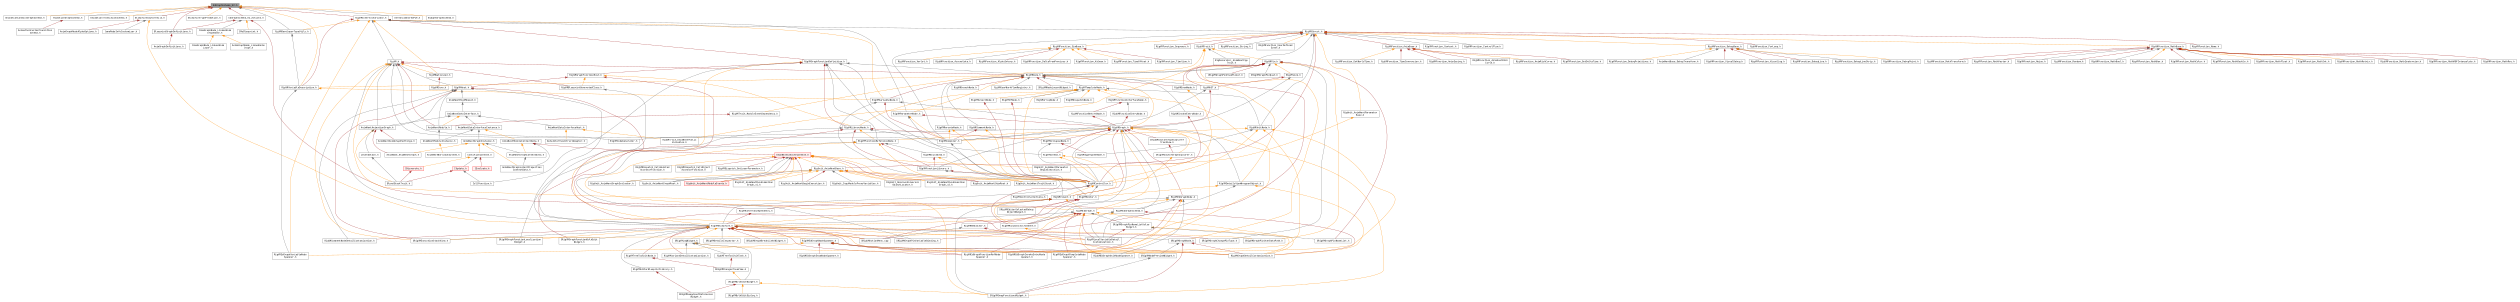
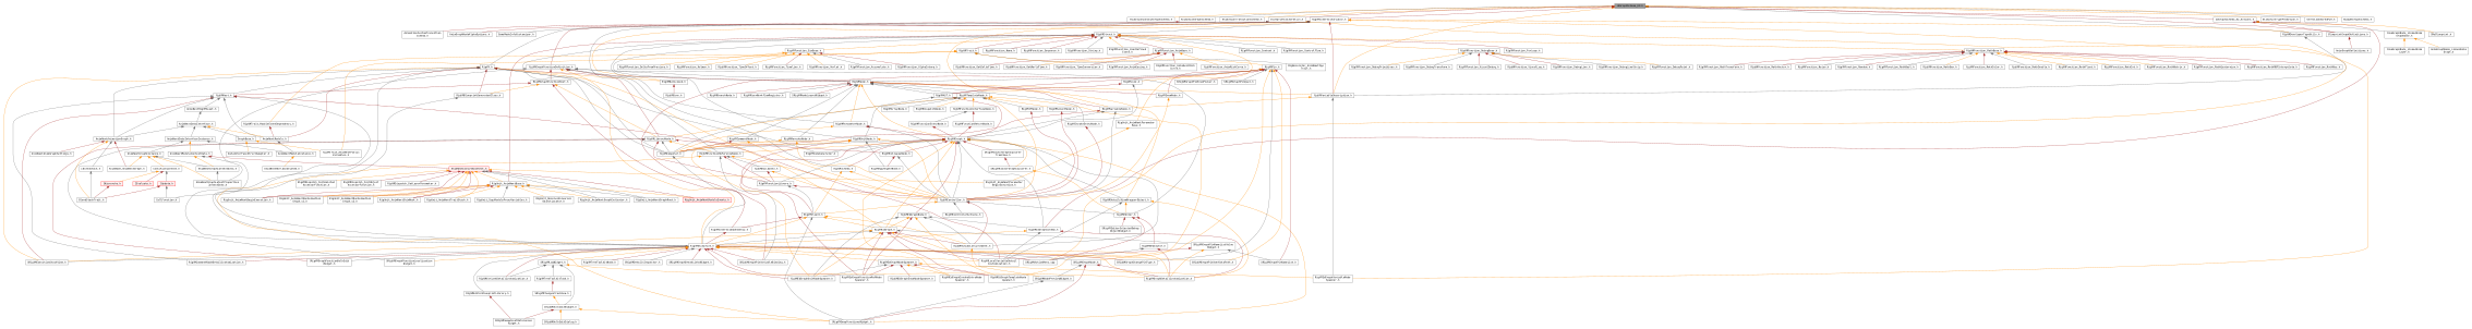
  digraph {
    fontname="JetBrains Mono"
    node [color=grey40 fillcolor=white fontname="JetBrains Mono" fontsize=10 shape=box style=filled]
    edge [color=darkorange dir=back fontname="JetBrains Mono" fontsize=10 labelfontname=Helvetica labelfontsize=10 style=solid]
    n1 [color=gray40 fillcolor=grey60 fontcolor=black height=0.2 label="EdGraphSchema_K2.h" width=0.4]
    n2 [height=0.2 label="AnimationConduitGraphSchema.h" width=0.4]
    n3 [height=0.2 label="AnimationGraphSchema.h" width=0.4]
    n4 [height=0.2 label="AnimationTransitionSchema.h" width=0.4]
    n5 [height=0.2 label="BlueprintEditorUtils.h" width=0.4]
    n6 [height=0.2 label="BlueprintGraphDefinitions.h" width=0.4]
    n7 [height=0.2 label="BlueprintTypePromotion.h" width=0.4]
    n8 [height=0.2 label="EdGraphSchema_K2_Actions.h" width=0.4]
    n9 [height=0.2 label="RigVMDeveloperTypeUtils.h" width=0.4]
    n10 [height=0.2 label="RigVMVariableDescription.h" width=0.4]
    n11 [height=0.2 label="RigVMExternalVariable.h" width=0.4]
    n12 [height=0.2 label="UnrealEdSharedPCH.h" width=0.4]
    n13 [height=0.2 label="WidgetGraphSchema.h" width=0.4]
    n14 [height=0.2 label="AnimationCustomTransition\lSchema.h" width=0.4]
    n15 [height=0.2 label="AnimGraphNodeAlphaOptions.h" width=0.4]
    n16 [height=0.2 label="GameModeInfoCustomizer.h" width=0.4]
    n17 [height=0.2 label="SRigVMActionMenu.cpp" width=0.4]
    n18 [height=0.2 label="AnimGraphDefinitions.h" width=0.4]
    n19 [height=0.2 label="AnimGraphNode_LinkedAnim\lGraphBase.h" width=0.4]
    n20 [height=0.2 label="RigVMEdGraphSchema.h" width=0.4]
    n21 [height=0.2 label="SMyBlueprint.h" width=0.4]
    n22 [height=0.2 label="RigVMEdGraphVariableNode\lSpawner.h" width=0.4]
    n23 [height=0.2 label="RigVMVariableNode.h" width=0.4]
    n24 [height=0.2 label="RigVM.h" width=0.4]
    n25 [height=0.2 label="RigVMNativized.h" width=0.4]
    n26 [height=0.2 label="RigVMParameterNode.h" width=0.4]
    n27 [height=0.2 label="RigVMGraphFunctionDefinition.h" width=0.4]
    n28 [height=0.2 label="RigVMStruct.h" width=0.4]
    n29 [height=0.2 label="AnimGraphNode_LinkedAnim\lGraph.h" width=0.4]
    n30 [height=0.2 label="AnimGraphNode_LinkedAnim\lLayer.h" width=0.4]
    n31 [height=0.2 label="RigVMBlueprint.h" width=0.4]
    n32 [height=0.2 label="RigVMGraphDetailCustomization.h" width=0.4]
    n33 [height=0.2 label="RigVMLocalVariableDetail\lCustomization.h" width=0.4]
    n34 [height=0.2 label="RigVMCommentNodeDetailCustomization.h" width=0.4]
    n35 [height=0.2 label="RigVMEdGraphFunctionRefNode\lSpawner.h" width=0.4]
    n36 [height=0.2 label="RigVMEdGraphNodeSpawner.h" width=0.4]
    n37 [height=0.2 label="RigVMEdGraphUnitNodeSpawner.h" width=0.4]
    n38 [height=0.2 label="RigVMEditorBlueprintLibrary.h" width=0.4]
    n39 [height=0.2 label="RigVMTreeToolkitNode.h" width=0.4]
    n40 [height=0.2 label="RigVMVariantDetailCustomization.h" width=0.4]
    n41 [height=0.2 label="SRigVMDetailsInspector.h" width=0.4]
    n42 [height=0.2 label="SRigVMExecutionStackView.h" width=0.4]
    n43 [height=0.2 label="SRigVMGraphBreakLinksWidget.h" width=0.4]
    n44 [height=0.2 label="SRigVMGraphChangePinType.h" width=0.4]
    n45 [height=0.2 label="SRigVMGraphFunctionBulkEdit\lWidget.h" width=0.4]
    n46 [height=0.2 label="SRigVMGraphFunctionLocalization\lWidget.h" width=0.4]
    n47 [height=0.2 label="SRigVMGraphNode.h" width=0.4]
    n48 [height=0.2 label="SRigVMGraphPinUserDataPath.h" width=0.4]
    n49 [height=0.2 label="SRigVMGraphPinVariableBinding.h" width=0.4]
    n50 [height=0.2 label="SRigVMLogWidget.h" width=0.4]
    n51 [height=0.2 label="RigVMEdGraphEnumNodeSpawner.h" width=0.4]
    n52 [height=0.2 label="RigVMEdGraphInvokeEntryNode\lSpawner.h" width=0.4]
    n53 [height=0.2 label="RigVMEdGraphTemplateNode\lSpawner.h" width=0.4]
    n54 [height=0.2 label="SRigVMSwapAssetReferences\lWidget.h" width=0.4]
    n55 [height=0.2 label="SRigVMChangesTreeView.h" width=0.4]
    n56 [height=0.2 label="SRigVMSwapFunctionsWidget.h" width=0.4]
    n57 [height=0.2 label="SRigVMNodePreviewWidget.h" width=0.4]
    n58 [height=0.2 label="SRigVMBulkEditWidget.h" width=0.4]
    n59 [height=0.2 label="RigVMTreeToolkitTask.h" width=0.4]
    n60 [height=0.2 label="SRigVMBulkEditDialog.h" width=0.4]
    n61 [height=0.2 label="RigVMCompiler.h" width=0.4]
    n62 [height=0.2 label="RigVMController.h" width=0.4]
    n63 [height=0.2 label="RigVMGraph.h" width=0.4]
    n64 [height=0.2 label="RigVMClient.h" width=0.4]
    n65 [height=0.2 label="RigVMMinimalEnvironment.h" width=0.4]
    n66 [height=0.2 label="RigVMControllerActions.h" width=0.4]
    n67 [height=0.2 label="RigVMEditor.h" width=0.4]
    n68 [height=0.2 label="RigVMEdGraph.h" width=0.4]
    n69 [height=0.2 label="RigVMCodeGenerator.h" width=0.4]
    n70 [height=0.2 label="RigVMCollapseNode.h" width=0.4]
    n71 [height=0.2 label="RigVMDetailsViewWrapperObject.h" width=0.4]
    n72 [height=0.2 label="RigVMEdGraphNode.h" width=0.4]
    n73 [height=0.2 label="RigVMFunctionLibrary.h" width=0.4]
    n74 [height=0.2 label="RigVMFunctionReferenceNode.h" width=0.4]
    n75 [height=0.2 label="RigVMSchema.h" width=0.4]
    n76 [height=0.2 label="SRigVMEditorGraphExplorer.h" width=0.4]
    n77 [height=0.2 label="SRigVMEditorGraphExplorer\lTreeView.h" width=0.4]
    n78 [height=0.2 label="RigVMExternalDependency.h" width=0.4]
    n79 [height=0.2 label="RigVMNewEditor.h" width=0.4]
    n80 [height=0.2 label="SRigVMEditorSelectedDebug\lObjectWidget.h" width=0.4]
    n81 [height=0.2 label="SRigVMGraphPinNameListValue\lWidget.h" width=0.4]
    n82 [height=0.2 label="SRigVMGraphPinNameList.h" width=0.4]
    n83 [height=0.2 label="RigVMAggregateNode.h" width=0.4]
    n84 [height=0.2 label="RigVMBuildData.h" width=0.4]
    n85 [height=0.2 label="AnimNextAnimationGraph.h" width=0.4]
    n86 [height=0.2 label="AnimNextModule.h" width=0.4]
    n87 [height=0.2 label="RigVMBlueprintGeneratedClass.h" width=0.4]
    n88 [height=0.2 label="RigVMHost.h" width=0.4]
    n89 [height=0.2 label="RigVMNode.h" width=0.4]
    n90 [height=0.2 label="RigVMCore.h" width=0.4]
    n91 [height=0.2 label="CallFunction.h" width=0.4]
    n92 [height=0.2 label="RigVMLibraryNode.h" width=0.4]
    n93 [height=0.2 label="RigVMGraphFunctionHost.h" width=0.4]
    n94 [height=0.2 label="RigUnit_AnimNextBase.h" width=0.4]
    n95 [height=0.2 label="RigVMUnitNode.h" width=0.4]
    n96 [height=0.2 label="RigUnit_AnimNextParameter\lBase.h" width=0.4]
    n97 [height=0.2 label="RigVMFunction_AnimBase.h" width=0.4]
    n98 [height=0.2 label="RigVMFunction_Context.h" width=0.4]
    n99 [height=0.2 label="RigVMFunction_ControlFlow.h" width=0.4]
    n100 [height=0.2 label="RigVMFunction_DebugBase.h" width=0.4]
    n101 [height=0.2 label="RigVMFunction_ForLoop.h" width=0.4]
    n102 [height=0.2 label="RigVMFunction_MathBase.h" width=0.4]
    n103 [height=0.2 label="RigVMFunction_Name.h" width=0.4]
    n104 [height=0.2 label="RigVMFunction_Sequence.h" width=0.4]
    n105 [height=0.2 label="RigVMFunction_SimBase.h" width=0.4]
    n106 [height=0.2 label="RigVMFunction_String.h" width=0.4]
    n107 [height=0.2 label="RigVMFunction_UserDefined\lEvent.h" width=0.4]
    n108 [height=0.2 label="RigVMTrait.h" width=0.4]
    n109 [height=0.2 label="AnimNextAnimGraphSettings.h" width=0.4]
    n110 [height=0.2 label="AnimNode_AnimNextGraph.h" width=0.4]
    n111 [height=0.2 label="BlendStackTrait.h" width=0.4]
    n112 [height=0.2 label="IBlendStack.h" width=0.4]
    n113 [height=0.2 label="AnimNextModuleInstance.h" width=0.4]
    n114 [height=0.2 label="AnimNextRigVMAsset.h" width=0.4]
    n115 [height=0.2 label="RigVMAST.h" width=0.4]
    n116 [height=0.2 label="RigVMBranchNode.h" width=0.4]
    n117 [height=0.2 label="RigVMCommentNode.h" width=0.4]
    n118 [height=0.2 label="RigVMEnumNode.h" width=0.4]
    n119 [height=0.2 label="RigVMInvokeEntryNode.h" width=0.4]
    n120 [height=0.2 label="RigVMRerouteNode.h" width=0.4]
    n121 [height=0.2 label="RigVMTemplateNode.h" width=0.4]
    n122 [height=0.2 label="RigVMUserWorkflowRegistry.h" width=0.4]
    n123 [height=0.2 label="SRigVMNodeLayoutWidget.h" width=0.4]
    n124 [height=0.2 label="AnimNextWorldSubsystem.h" width=0.4]
    n125 [height=0.2 label="AnimNextDataInterface.h" width=0.4]
-   n126 [height=0.2 label="AnimNextDataInterfaceHost.h" width=0.4]
+   n126 [height=0.2 label="GraphBase.h" width=0.4]
    n127 [height=0.2 label="AnimNextDataInterfaceInstance.h" width=0.4]
    n128 [height=0.2 label="DataInterfaceStructAdapter.h" width=0.4]
    n129 [height=0.2 label="RigVMTrait_AnimNextPublic\lVariables.h" width=0.4]
    n130 [height=0.2 label="AnimNextGraphInstance.h" width=0.4]
    n131 [height=0.2 label="AnimNextModuleContextData.h" width=0.4]
    n132 [height=0.2 label="AnimNextGraphContextData.h" width=0.4]
    n133 [height=0.2 label="AnimNextGraphLatentProperties\lContextData.h" width=0.4]
    n134 [height=0.2 label="ExecutionContext.h" width=0.4]
    n135 [color=red fillcolor="#FFF0F0" height=0.2 label="AnimNextExecuteContext.h" width=0.4]
    n136 [color=red fillcolor="#FFF0F0" height=0.2 label="IEvaluate.h" width=0.4]
    n137 [color=red fillcolor="#FFF0F0" height=0.2 label="IHierarchy.h" width=0.4]
    n138 [color=red fillcolor="#FFF0F0" height=0.2 label="IUpdate.h" width=0.4]
    n139 [height=0.2 label="RigUnit_AnimNextBeginExecution.h" width=0.4]
    n140 [height=0.2 label="RigUnit_AnimNextGraphEvaluator.h" width=0.4]
    n141 [height=0.2 label="RigUnit_AnimNextGraphRoot.h" width=0.4]
    n142 [color=red fillcolor="#FFF0F0" height=0.2 label="RigUnit_AnimNextModuleEvents.h" width=0.4]
    n143 [height=0.2 label="RigUnit_AnimNextRunAnimation\lGraph_v1.h" width=0.4]
    n144 [height=0.2 label="RigUnit_AnimNextRunAnimation\lGraph_v2.h" width=0.4]
    n145 [height=0.2 label="RigUnit_AnimNextShimRoot.h" width=0.4]
    n146 [height=0.2 label="RigUnit_AnimNextTraitStack.h" width=0.4]
    n147 [height=0.2 label="RigUnit_AnimNextParameter\lBeginExecution.h" width=0.4]
    n148 [height=0.2 label="RigVMDispatch_CallHoisted\lAccessorFunction.h" width=0.4]
    n149 [height=0.2 label="RigVMDispatch_CallObject\lAccessorFunction.h" width=0.4]
    n150 [height=0.2 label="RigVMDispatch_GetLayerParameter.h" width=0.4]
    n151 [height=0.2 label="RigUnit_CopyModuleProxyVariables.h" width=0.4]
    n152 [height=0.2 label="RigUnit_ResolveUniversal\lObjectLocator.h" width=0.4]
    n153 [height=0.2 label="RigVMArrayNode.h" width=0.4]
    n154 [height=0.2 label="RigVMDispatchNode.h" width=0.4]
    n155 [height=0.2 label="RigVMFunctionInterfaceNode.h" width=0.4]
    n156 [height=0.2 label="RigVMIfNode.h" width=0.4]
    n157 [height=0.2 label="RigVMSelectNode.h" width=0.4]
    n158 [height=0.2 label="RigVMFunctionEntryNode.h" width=0.4]
    n159 [height=0.2 label="RigVMFunctionReturnNode.h" width=0.4]
    n160 [height=0.2 label="RigVMFunction_AnimEasing.h" width=0.4]
    n161 [height=0.2 label="RigVMFunction_AnimEvalRich\lCurve.h" width=0.4]
    n162 [height=0.2 label="RigVMFunction_AnimRichCurve.h" width=0.4]
    n163 [height=0.2 label="RigVMFunction_GetDeltaTime.h" width=0.4]
    n164 [height=0.2 label="RigVMFunction_GetWorldTime.h" width=0.4]
    n165 [height=0.2 label="RigVMFunction_TimeConversion.h" width=0.4]
    n166 [height=0.2 label="RigVMFunction_DebugLine.h" width=0.4]
    n167 [height=0.2 label="RigVMFunction_DebugLineStrip.h" width=0.4]
    n168 [height=0.2 label="RigVMFunction_DebugPoint.h" width=0.4]
    n169 [height=0.2 label="RigVMFunction_DebugPrimitives.h" width=0.4]
-   n170 [height=0.2 label="AnimNextBase_DebugTransform.h" width=0.4]
+   n170 [height=0.2 label="RigVMFunction_DebugTransform.h" width=0.4]
    n171 [height=0.2 label="RigVMFunction_VisualDebug.h" width=0.4]
    n172 [height=0.2 label="RigVMFunction_VisualLog.h" width=0.4]
    n173 [height=0.2 label="RigVMFunction_MathBool.h" width=0.4]
    n174 [height=0.2 label="RigVMFunction_MathBox.h" width=0.4]
    n175 [height=0.2 label="RigVMFunction_MathColor.h" width=0.4]
    n176 [height=0.2 label="RigVMFunction_MathDouble.h" width=0.4]
    n177 [height=0.2 label="RigVMFunction_MathFloat.h" width=0.4]
    n178 [height=0.2 label="RigVMFunction_MathInt.h" width=0.4]
    n179 [height=0.2 label="RigVMFunction_MathMatrix.h" width=0.4]
    n180 [height=0.2 label="RigVMFunction_MathQuaternion.h" width=0.4]
    n181 [height=0.2 label="RigVMFunction_MathRBFInterpolate.h" width=0.4]
    n182 [height=0.2 label="RigVMFunction_MathRay.h" width=0.4]
    n183 [height=0.2 label="RigVMFunction_MathTransform.h" width=0.4]
    n184 [height=0.2 label="RigVMFunction_MathVector.h" width=0.4]
    n185 [height=0.2 label="RigVMFunction_Noise.h" width=0.4]
    n186 [height=0.2 label="RigVMFunction_Random.h" width=0.4]
    n187 [height=0.2 label="RigVMFunction_Accumulate.h" width=0.4]
    n188 [height=0.2 label="RigVMFunction_AlphaInterp.h" width=0.4]
    n189 [height=0.2 label="RigVMFunction_DeltaFromPrevious.h" width=0.4]
    n190 [height=0.2 label="RigVMFunction_Kalman.h" width=0.4]
    n191 [height=0.2 label="RigVMFunction_TimeOffset.h" width=0.4]
    n192 [height=0.2 label="RigVMFunction_Timeline.h" width=0.4]
    n193 [height=0.2 label="RigVMFunction_Verlet.h" width=0.4]
    n194 [height=0.2 label="RigDecorator_AnimNextCpp\lTrait.h" width=0.4]
    n195 [height=0.2 label="RigVMPin.h" width=0.4]
    n196 [height=0.2 label="RigVMTrait_ModuleEventDependency.h" width=0.4]
    n197 [height=0.2 label="RigVMLink.h" width=0.4]
    n198 [height=0.2 label="SRigVMGraphPinEnumPicker.h" width=0.4]
    n199 [height=0.2 label="SRigVMGraphPinQuat.h" width=0.4]
    n1 -> n2
    n1 -> n3 [color=gray40]
    n1 -> n4
    n1 -> n5 [color=brown]
    n1 -> n6 [color=brown]
    n1 -> n7
    n1 -> n8 [color=brown]
    n1 -> n9 [color=gray40]
    n1 -> n10
    n1 -> n11 [color=brown]
    n1 -> n12 [color=gray40]
    n1 -> n13
    n3 -> n14 [color=brown]
    n5 -> n15 [color=brown]
    n5 -> n16 [color=gray40]
    n5 -> n17
    n6 -> n18 [color=brown]
    n8 -> n6 [color=brown]
    n8 -> n19 [color=gray40]
    n8 -> n20 [color=brown]
    n8 -> n21
    n9 -> n10 [color=gray40]
    n10 -> n22 [color=gray40]
    n10 -> n23
    n11 -> n9
    n11 -> n10 [color=brown]
    n11 -> n22
    n11 -> n23
    n11 -> n24 [color=gray40]
    n11 -> n25
    n11 -> n26 [color=gray40]
    n11 -> n27 [color=brown]
    n11 -> n28 [color=gray40]
    n19 -> n29
    n19 -> n30
    n20 -> n31
    n20 -> n32 [color=brown]
    n20 -> n33 [color=gray40]
    n23 -> n61 [color=brown]
    n23 -> n62 [color=gray40]
    n23 -> n63 [color=gray40]
    n24 -> n25
    n24 -> n31 [color=gray40]
    n24 -> n42
    n24 -> n61 [color=gray40]
    n24 -> n68
    n24 -> n69 [color=gray40]
    n24 -> n85 [color=gray40]
    n24 -> n86 [color=brown]
    n24 -> n87 [color=brown]
    n24 -> n88 [color=gray40]
    n24 -> n89 [color=brown]
    n25 -> n90 [color=brown]
    n26 -> n61
    n26 -> n62 [color=gray40]
    n26 -> n63 [color=brown]
    n27 -> n31
    n27 -> n67 [color=gray40]
    n27 -> n74 [color=gray40]
    n27 -> n75 [color=gray40]
    n27 -> n89 [color=gray40]
    n27 -> n91 [color=gray40]
    n27 -> n92 [color=brown]
    n27 -> n93 [color=brown]
    n28 -> n61 [color=gray40]
    n28 -> n89 [color=gray40]
    n28 -> n94 [color=brown]
    n28 -> n95 [color=gray40]
    n28 -> n96
    n28 -> n97 [color=brown]
    n28 -> n98 [color=gray40]
    n28 -> n99 [color=gray40]
    n28 -> n100
    n28 -> n101 [color=brown]
    n28 -> n102
    n28 -> n103 [color=brown]
    n28 -> n104 [color=brown]
    n28 -> n105
    n28 -> n106 [color=gray40]
    n28 -> n107
    n28 -> n108 [color=brown]
    n31 -> n17 [color=brown]
    n31 -> n32
    n31 -> n33
    n31 -> n34 [color=brown]
    n31 -> n35 [color=brown]
    n31 -> n36
    n31 -> n37 [color=brown]
    n31 -> n38 [color=gray40]
    n31 -> n39 [color=brown]
    n31 -> n40 [color=brown]
    n31 -> n41 [color=gray40]
    n31 -> n42 [color=gray40]
    n31 -> n43 [color=brown]
    n31 -> n44 [color=brown]
    n31 -> n45 [color=gray40]
    n31 -> n46
    n31 -> n47 [color=gray40]
    n31 -> n48
    n31 -> n49 [color=brown]
    n31 -> n50
    n36 -> n22
    n36 -> n35 [color=brown]
    n36 -> n37 [color=gray40]
    n36 -> n51 [color=brown]
    n36 -> n52
    n36 -> n53 [color=brown]
    n38 -> n54 [color=brown]
-   n39 -> n55 [color=brown]
    n47 -> n32 [color=brown]
    n47 -> n56 [color=brown]
    n47 -> n57 [color=gray40]
    n50 -> n32
    n50 -> n40 [color=gray40]
    n50 -> n58 [color=gray40]
    n50 -> n59 [color=gray40]
    n55 -> n58
    n57 -> n56 [color=gray40]
    n58 -> n54 [color=brown]
    n58 -> n56
    n58 -> n60
    n59 -> n55 [color=brown]
    n61 -> n31 [color=gray40]
    n62 -> n64
    n62 -> n65 [color=brown]
    n62 -> n66 [color=gray40]
    n62 -> n67 [color=gray40]
    n63 -> n20 [color=gray40]
    n63 -> n52
    n63 -> n56
    n63 -> n61 [color=gray40]
    n63 -> n62 [color=gray40]
    n63 -> n64 [color=brown]
    n63 -> n65 [color=gray40]
    n63 -> n68
    n63 -> n69 [color=gray40]
    n63 -> n70 [color=brown]
    n63 -> n71 [color=gray40]
    n63 -> n72 [color=brown]
    n63 -> n73 [color=gray40]
    n63 -> n74
    n63 -> n75 [color=brown]
    n63 -> n76
    n63 -> n77 [color=brown]
    n64 -> n31
    n64 -> n56 [color=gray40]
    n64 -> n65
    n64 -> n68
    n64 -> n78 [color=brown]
    n65 -> n57
    n67 -> n17 [color=brown]
    n67 -> n79 [color=brown]
    n67 -> n80 [color=brown]
    n68 -> n31 [color=gray40]
    n68 -> n32
    n68 -> n33 [color=brown]
    n68 -> n35 [color=brown]
    n68 -> n37
    n68 -> n42
    n68 -> n53 [color=brown]
    n68 -> n65 [color=brown]
    n68 -> n81 [color=gray40]
    n70 -> n62 [color=gray40]
    n70 -> n83 [color=brown]
    n71 -> n32
    n71 -> n33 [color=gray40]
    n71 -> n67
    n72 -> n20 [color=gray40]
    n72 -> n35 [color=brown]
    n72 -> n37 [color=gray40]
    n72 -> n53
    n72 -> n65 [color=gray40]
    n72 -> n68
    n73 -> n62 [color=brown]
    n73 -> n64 [color=gray40]
    n74 -> n49 [color=gray40]
    n74 -> n56
    n74 -> n62
    n74 -> n73 [color=brown]
    n74 -> n84 [color=gray40]
    n75 -> n62
    n75 -> n64
    n76 -> n67
    n77 -> n76 [color=brown]
    n78 -> n31 [color=brown]
    n79 -> n17 [color=gray40]
    n79 -> n32 [color=brown]
    n81 -> n32
    n81 -> n33 [color=brown]
    n81 -> n82 [color=gray40]
    n84 -> n62
    n84 -> n73 [color=brown]
    n85 -> n109 [color=brown]
    n85 -> n110 [color=brown]
    n85 -> n111
    n85 -> n112 [color=gray40]
    n86 -> n113 [color=gray40]
    n87 -> n31 [color=gray40]
    n88 -> n31 [color=gray40]
    n88 -> n33 [color=brown]
    n88 -> n34 [color=gray40]
    n88 -> n42 [color=brown]
    n88 -> n85 [color=gray40]
    n88 -> n86 [color=gray40]
    n88 -> n114 [color=gray40]
    n89 -> n10
    n89 -> n23 [color=brown]
    n89 -> n26
    n89 -> n63
    n89 -> n71
    n89 -> n115 [color=gray40]
    n89 -> n116 [color=brown]
    n89 -> n117 [color=gray40]
    n89 -> n118 [color=brown]
    n89 -> n119 [color=gray40]
    n89 -> n120 [color=gray40]
    n89 -> n121 [color=gray40]
    n89 -> n122 [color=gray40]
    n89 -> n123 [color=brown]
    n92 -> n45 [color=brown]
    n92 -> n46 [color=gray40]
    n92 -> n61 [color=gray40]
    n92 -> n70 [color=brown]
    n92 -> n73 [color=brown]
    n92 -> n74
    n93 -> n78 [color=brown]
    n93 -> n87
    n93 -> n88 [color=brown]
    n93 -> n92
    n94 -> n139 [color=brown]
    n94 -> n140
    n94 -> n141 [color=gray40]
    n94 -> n142
    n94 -> n143
    n94 -> n144
    n94 -> n145 [color=brown]
    n94 -> n146
    n94 -> n151 [color=gray40]
    n94 -> n152
-   n95 -> n35
+   n95 -> n35 [color=brown]
    n95 -> n37
    n95 -> n61
    n95 -> n62
    n95 -> n83 [color=gray40]
    n96 -> n147
    n97 -> n160 [color=brown]
    n97 -> n161 [color=brown]
    n97 -> n162
    n97 -> n163 [color=brown]
    n97 -> n164
    n97 -> n165 [color=brown]
    n100 -> n166 [color=brown]
    n100 -> n167 [color=gray40]
    n100 -> n168
    n100 -> n169
    n100 -> n170 [color=gray40]
    n100 -> n171 [color=brown]
    n100 -> n172 [color=brown]
    n102 -> n173 [color=gray40]
    n102 -> n174
    n102 -> n175 [color=brown]
    n102 -> n176 [color=gray40]
    n102 -> n177
    n102 -> n178
    n102 -> n179
    n102 -> n180 [color=brown]
    n102 -> n181 [color=brown]
    n102 -> n182 [color=brown]
    n102 -> n183 [color=brown]
    n102 -> n184 [color=brown]
    n102 -> n185 [color=gray40]
    n102 -> n186 [color=brown]
    n105 -> n187 [color=gray40]
    n105 -> n188 [color=brown]
    n105 -> n189
    n105 -> n190
    n105 -> n191
    n105 -> n192 [color=brown]
    n105 -> n193
    n108 -> n129
    n108 -> n194 [color=gray40]
    n108 -> n195
    n108 -> n196
    n112 -> n111 [color=gray40]
    n113 -> n124
    n114 -> n125 [color=gray40]
    n115 -> n61 [color=gray40]
    n115 -> n63 [color=brown]
    n117 -> n61 [color=brown]
    n117 -> n62
    n118 -> n62
    n119 -> n62 [color=brown]
    n120 -> n61
    n120 -> n62
    n121 -> n53
    n121 -> n62
    n121 -> n92
    n121 -> n95 [color=gray40]
    n121 -> n153 [color=gray40]
    n121 -> n154
    n121 -> n155
    n121 -> n156 [color=gray40]
    n121 -> n157
    n125 -> n85 [color=gray40]
    n125 -> n86
    n125 -> n126 [color=gray40]
    n125 -> n127 [color=gray40]
    n126 -> n128
    n126 -> n129
    n127 -> n113 [color=gray40]
    n127 -> n130 [color=gray40]
    n127 -> n131
    n130 -> n110
    n130 -> n132 [color=gray40]
    n130 -> n133
    n130 -> n134
    n131 -> n132
    n131 -> n133 [color=gray40]
    n131 -> n135 [color=brown]
    n132 -> n133 [color=gray40]
    n134 -> n136 [color=brown]
    n134 -> n137
    n134 -> n138 [color=gray40]
    n135 -> n94
    n135 -> n139 [color=brown]
    n135 -> n140 [color=gray40]
    n135 -> n141 [color=gray40]
    n135 -> n142 [color=brown]
    n135 -> n143
    n135 -> n144
    n135 -> n145 [color=brown]
    n135 -> n146
    n135 -> n147
    n135 -> n148
    n135 -> n149 [color=brown]
    n135 -> n150 [color=brown]
    n137 -> n111 [color=brown]
    n138 -> n91 [color=gray40]
    n138 -> n111 [color=brown]
    n155 -> n158 [color=gray40]
    n155 -> n159 [color=brown]
    n156 -> n62 [color=brown]
    n157 -> n62 [color=brown]
    n158 -> n63 [color=brown]
    n159 -> n63 [color=brown]
    n195 -> n44 [color=gray40]
    n195 -> n47
    n195 -> n48
    n195 -> n49 [color=brown]
    n195 -> n82 [color=brown]
    n195 -> n89 [color=gray40]
    n195 -> n115 [color=brown]
    n195 -> n118 [color=brown]
    n195 -> n197
    n195 -> n198 [color=brown]
    n195 -> n199 [color=gray40]
    n196 -> n86 [color=brown]
    n197 -> n63 [color=gray40]
    n197 -> n115 [color=brown]
  }
